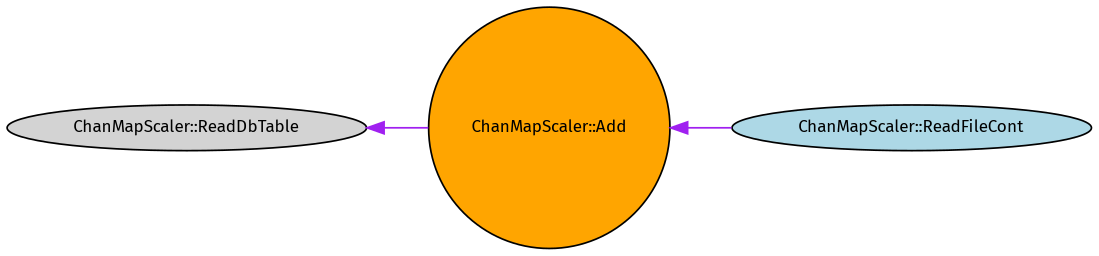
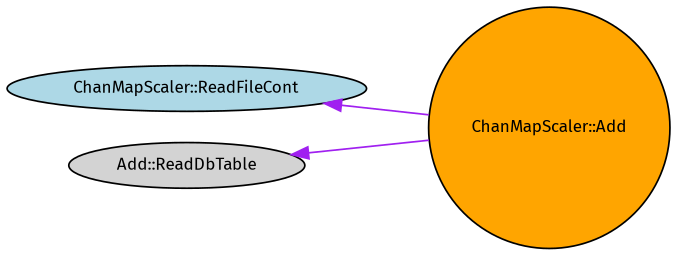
  digraph {
    fontname="Fira Sans"
    rankdir=LR
    node [color=black fontname="Fira Sans" fontsize=10 shape=ellipse style=filled]
    edge [color=purple dir=back fontname="Fira Sans" fontsize=10 labelfontname=FreeSans labelfontsize=10 style=solid]
    n1 [fillcolor=orange fontcolor=black height=0.2 label="ChanMapScaler::Add" shape=circle width=0.4]
    n2 [fillcolor=lightblue height=0.2 label="ChanMapScaler::ReadFileCont" width=0.4]
-   n3 [fillcolor=lightgrey height=0.2 label="ChanMapScaler::ReadDbTable" width=0.4]
-   n1 -> n2
+   n3 [fillcolor=lightgrey height=0.2 label="Add::ReadDbTable" width=0.4]
+   n2 -> n1
    n3 -> n1
  }
